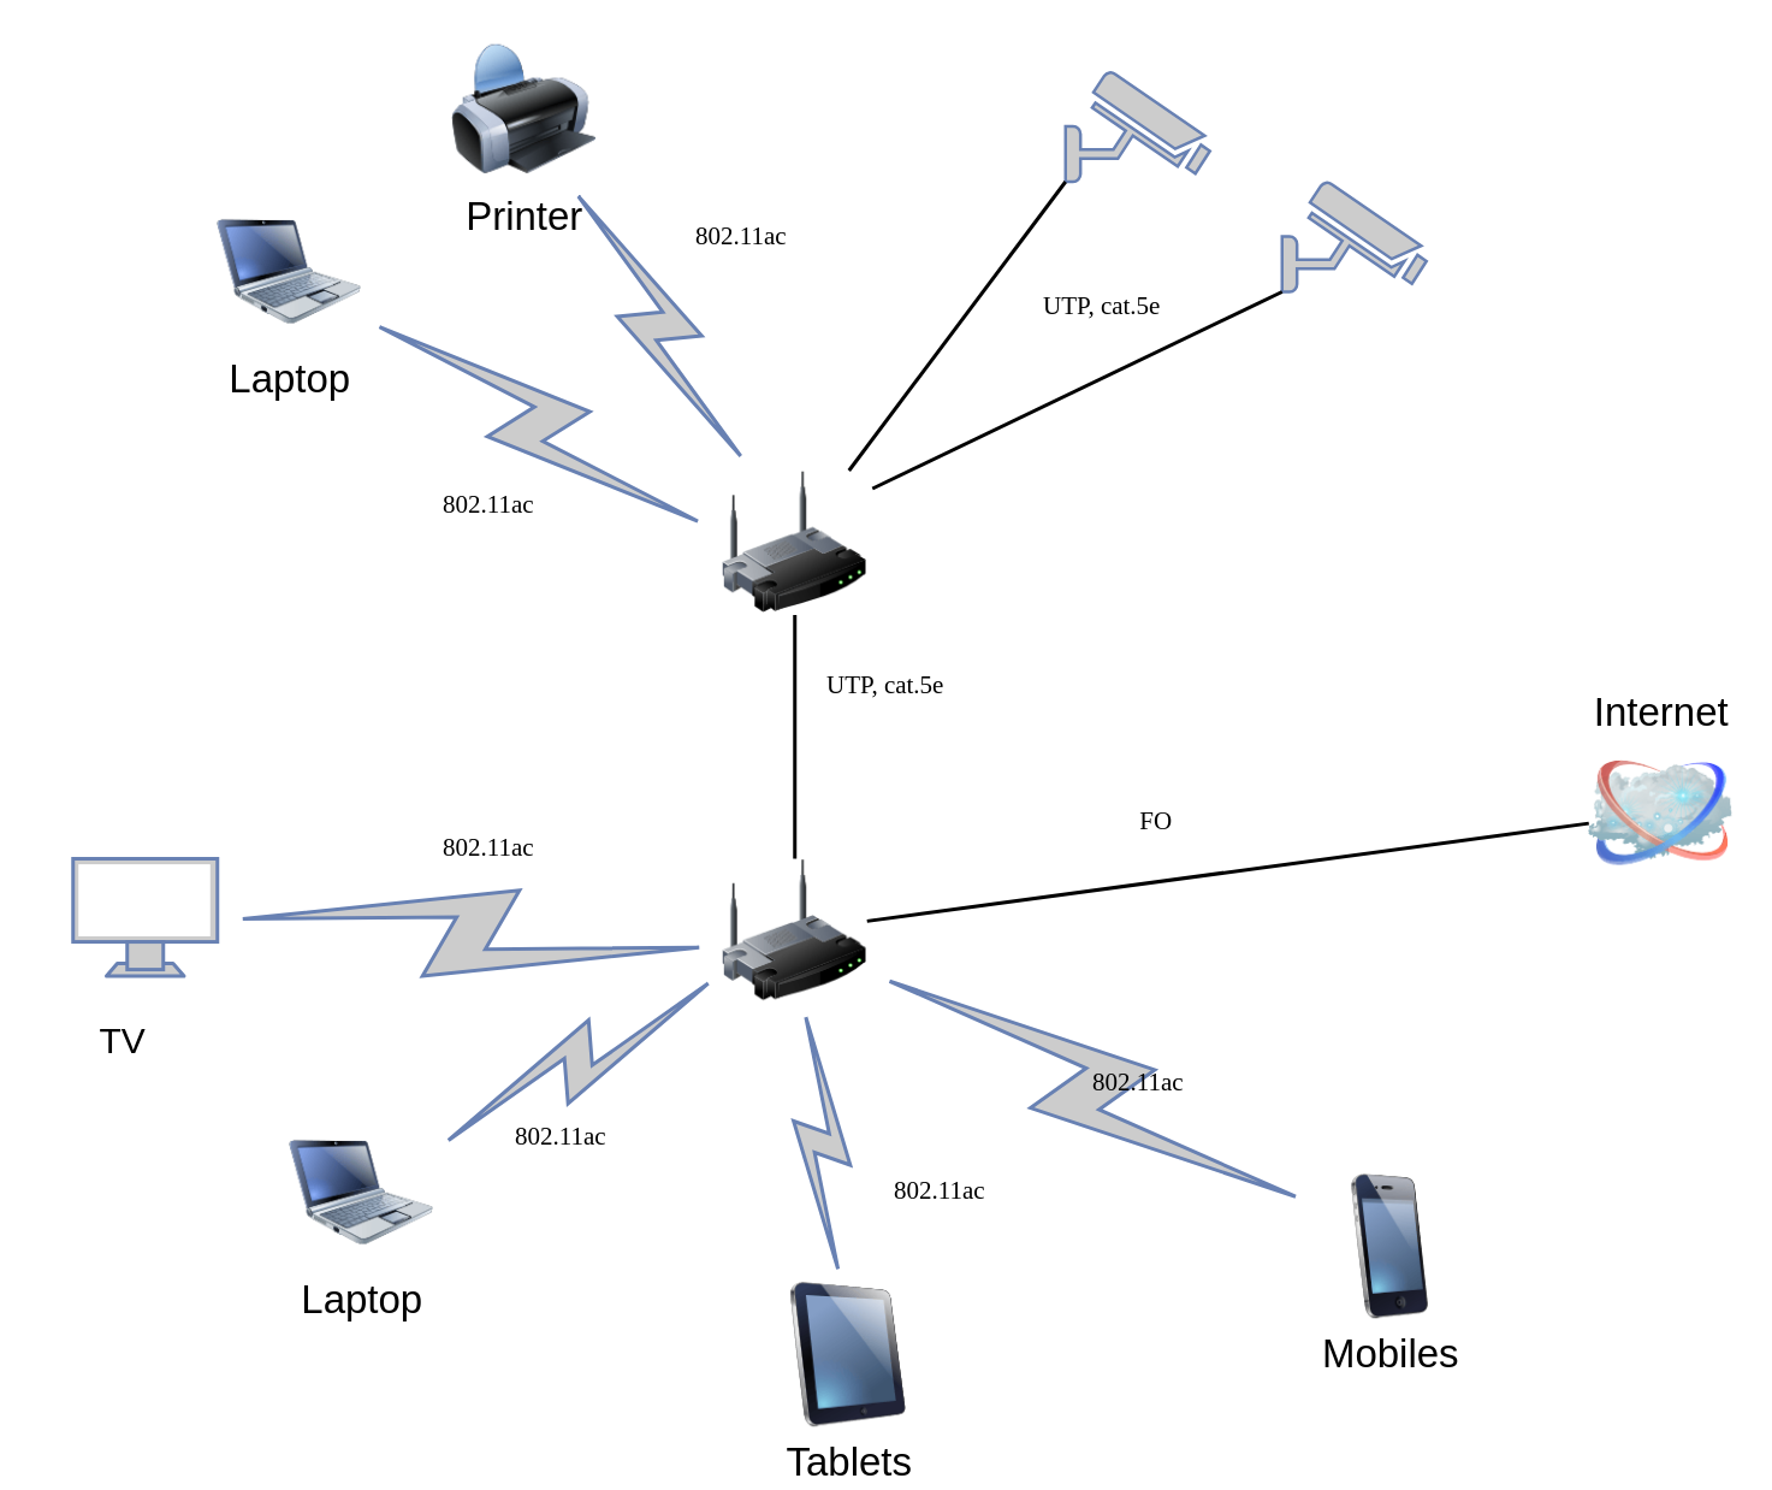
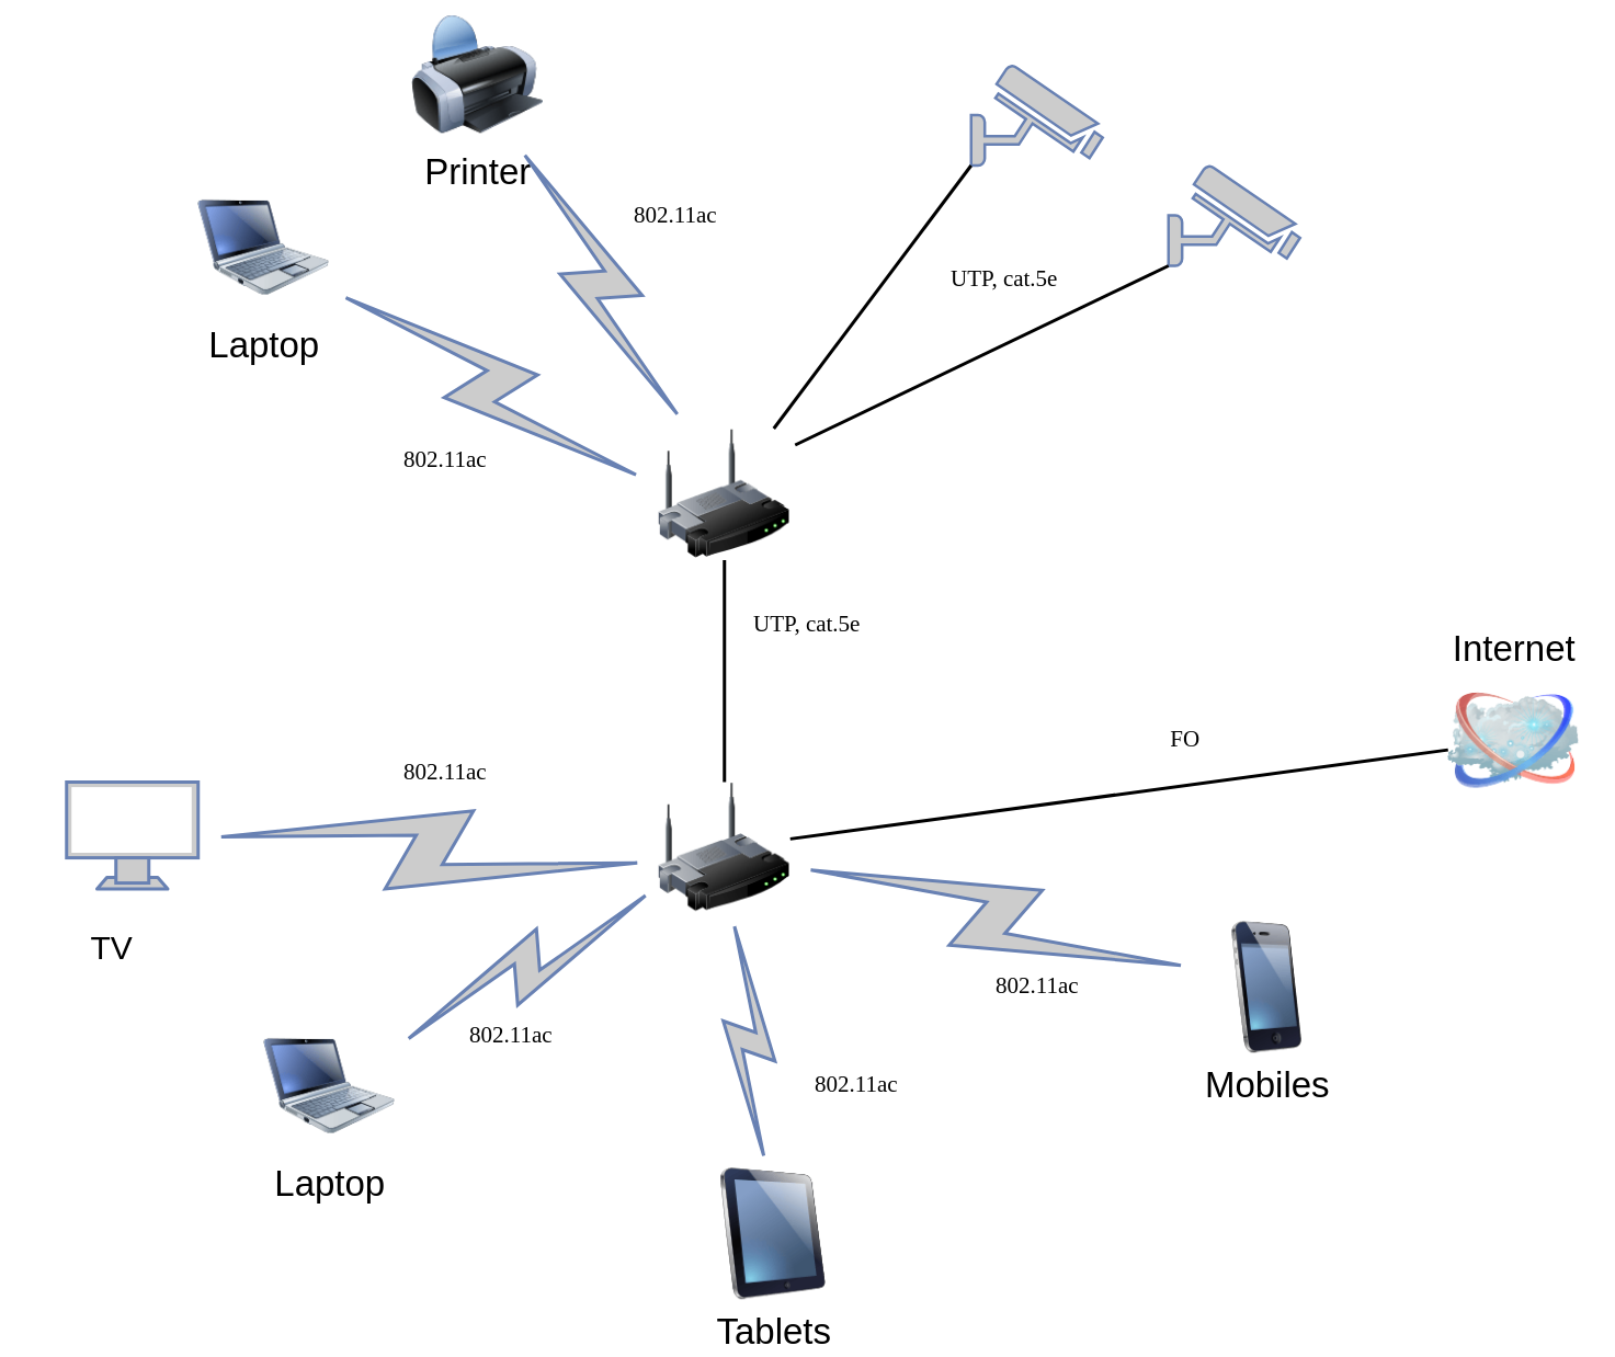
  <mxCell id="0" />
  <mxCell id="1" parent="0" />
  <mxCell id="2" style="edgeStyle=none;rounded=0;html=1;labelBackgroundColor=none;endArrow=none;strokeWidth=2;fontFamily=Verdana;fontSize=22" parent="1" source="3" target="16" edge="1"><mxGeometry relative="1" as="geometry"><mxPoint x="178.095" y="240" as="targetPoint" /></mxGeometry></mxCell>
  <mxCell id="3" value="" style="image;html=1;labelBackgroundColor=#ffffff;image=img/lib/clip_art/networking/Wireless_Router_128x128.png;rounded=1;shadow=0;comic=0;strokeWidth=2;fontSize=22" parent="1" vertex="1"><mxGeometry x="400" y="475" width="80" height="80" as="geometry" /></mxCell>
  <mxCell id="4" value="Internet" style="image;html=1;labelBackgroundColor=#ffffff;image=img/lib/clip_art/networking/Cloud_128x128.png;rounded=1;shadow=0;comic=0;strokeWidth=2;fontSize=22;labelPosition=center;verticalLabelPosition=top;align=center;verticalAlign=bottom;" parent="1" vertex="1"><mxGeometry x="880" y="410" width="80" height="80" as="geometry" /></mxCell>
  <mxCell id="5" style="edgeStyle=none;rounded=0;html=1;labelBackgroundColor=none;endArrow=none;strokeWidth=2;fontFamily=Verdana;fontSize=22" parent="1" source="3" target="4" edge="1"><mxGeometry relative="1" as="geometry"><mxPoint x="180" y="198.667" as="sourcePoint" /></mxGeometry></mxCell>
  <mxCell id="6" value="Tablets" style="image;html=1;labelBackgroundColor=#ffffff;image=img/lib/clip_art/computers/iPad_128x128.png;rounded=1;shadow=0;comic=0;strokeWidth=2;fontSize=22" parent="1" vertex="1"><mxGeometry x="430" y="710" width="80" height="80" as="geometry" /></mxCell>
- <mxCell id="7" value="Printer" style="image;html=1;labelBackgroundColor=#ffffff;image=img/lib/clip_art/computers/Printer_128x128.png;rounded=1;shadow=0;comic=0;strokeWidth=2;fontSize=22" parent="1" vertex="1"><mxGeometry x="250" y="20" width="80" height="80" as="geometry" /></mxCell>
- <mxCell id="8" value="Mobiles" style="image;html=1;labelBackgroundColor=#ffffff;image=img/lib/clip_art/telecommunication/iPhone_128x128.png;rounded=1;shadow=0;comic=0;strokeWidth=2;fontSize=22" parent="1" vertex="1"><mxGeometry x="730" y="650" width="80" height="80" as="geometry" /></mxCell>
+ <mxCell id="7" value="Printer" style="image;html=1;labelBackgroundColor=#ffffff;image=img/lib/clip_art/computers/Printer_128x128.png;rounded=1;shadow=0;comic=0;strokeWidth=2;fontSize=22" parent="1" vertex="1"><mxGeometry x="250" y="5" width="80" height="80" as="geometry" /></mxCell>
+ <mxCell id="8" value="Mobiles" style="image;html=1;labelBackgroundColor=#ffffff;image=img/lib/clip_art/telecommunication/iPhone_128x128.png;rounded=1;shadow=0;comic=0;strokeWidth=2;fontSize=22" parent="1" vertex="1"><mxGeometry x="730" y="560" width="80" height="80" as="geometry" /></mxCell>
  <mxCell id="9" value="Laptop" style="image;html=1;labelBackgroundColor=#ffffff;image=img/lib/clip_art/computers/Netbook_128x128.png;rounded=1;shadow=0;comic=0;strokeColor=#000000;strokeWidth=2;fillColor=#FFFFFF;fontSize=22;fontColor=#000000;" parent="1" vertex="1"><mxGeometry x="120" y="110" width="80" height="80" as="geometry" /></mxCell>
  <mxCell id="10" value="Laptop" style="image;html=1;labelBackgroundColor=#ffffff;image=img/lib/clip_art/computers/Netbook_128x128.png;rounded=1;shadow=0;comic=0;strokeWidth=2;fontSize=22" parent="1" vertex="1"><mxGeometry x="160" y="620" width="80" height="80" as="geometry" /></mxCell>
  <mxCell id="11" value="" style="html=1;fillColor=#CCCCCC;strokeColor=#6881B3;gradientColor=none;gradientDirection=north;strokeWidth=2;shape=mxgraph.networks.comm_link_edge;html=1;labelBackgroundColor=none;endArrow=none;fontFamily=Verdana;fontSize=22;fontColor=#000000;" parent="1" source="7" target="16" edge="1"><mxGeometry width="100" height="100" relative="1" as="geometry"><mxPoint x="230" y="400" as="sourcePoint" /><mxPoint x="330" y="300" as="targetPoint" /></mxGeometry></mxCell>
  <mxCell id="12" value="" style="html=1;fillColor=#CCCCCC;strokeColor=#6881B3;gradientColor=none;gradientDirection=north;strokeWidth=2;shape=mxgraph.networks.comm_link_edge;html=1;labelBackgroundColor=none;endArrow=none;fontFamily=Verdana;fontSize=22;fontColor=#000000;" parent="1" source="10" target="3" edge="1"><mxGeometry width="100" height="100" relative="1" as="geometry"><mxPoint x="260" y="501.957" as="sourcePoint" /><mxPoint x="410" y="528.043" as="targetPoint" /></mxGeometry></mxCell>
  <mxCell id="13" value="" style="html=1;fillColor=#CCCCCC;strokeColor=#6881B3;gradientColor=none;gradientDirection=north;strokeWidth=2;shape=mxgraph.networks.comm_link_edge;html=1;labelBackgroundColor=none;endArrow=none;fontFamily=Verdana;fontSize=22;fontColor=#000000;" parent="1" source="6" target="3" edge="1"><mxGeometry width="100" height="100" relative="1" as="geometry"><mxPoint x="270" y="511.957" as="sourcePoint" /><mxPoint x="420" y="538.043" as="targetPoint" /></mxGeometry></mxCell>
  <mxCell id="14" value="" style="html=1;fillColor=#CCCCCC;strokeColor=#6881B3;gradientColor=none;gradientDirection=north;strokeWidth=2;shape=mxgraph.networks.comm_link_edge;html=1;labelBackgroundColor=none;endArrow=none;fontFamily=Verdana;fontSize=22;fontColor=#000000;" parent="1" source="8" target="3" edge="1"><mxGeometry width="100" height="100" relative="1" as="geometry"><mxPoint x="290" y="531.957" as="sourcePoint" /><mxPoint x="440" y="558.043" as="targetPoint" /></mxGeometry></mxCell>
  <mxCell id="15" value="" style="html=1;fillColor=#CCCCCC;strokeColor=#6881B3;gradientColor=none;gradientDirection=north;strokeWidth=2;shape=mxgraph.networks.comm_link_edge;html=1;labelBackgroundColor=none;endArrow=none;fontFamily=Verdana;fontSize=22;fontColor=#000000;entryX=-0.05;entryY=0.425;entryDx=0;entryDy=0;entryPerimeter=0;" parent="1" source="9" target="16" edge="1"><mxGeometry width="100" height="100" relative="1" as="geometry"><mxPoint x="300" y="541.957" as="sourcePoint" /><mxPoint x="450" y="568.043" as="targetPoint" /></mxGeometry></mxCell>
  <mxCell id="16" value="" style="image;html=1;labelBackgroundColor=#ffffff;image=img/lib/clip_art/networking/Wireless_Router_128x128.png;rounded=1;shadow=0;comic=0;strokeWidth=2;fontSize=22" vertex="1" parent="1"><mxGeometry x="400" y="260" width="80" height="80" as="geometry" /></mxCell>
  <mxCell id="17" value="" style="fontColor=#0066CC;verticalAlign=top;verticalLabelPosition=bottom;labelPosition=center;align=center;html=1;outlineConnect=0;fillColor=#CCCCCC;strokeColor=#6881B3;gradientColor=none;gradientDirection=north;strokeWidth=2;shape=mxgraph.networks.security_camera;" vertex="1" parent="1"><mxGeometry x="590" y="39" width="80" height="61" as="geometry" /></mxCell>
  <mxCell id="18" value="" style="fontColor=#0066CC;verticalAlign=top;verticalLabelPosition=bottom;labelPosition=center;align=center;html=1;outlineConnect=0;fillColor=#CCCCCC;strokeColor=#6881B3;gradientColor=none;gradientDirection=north;strokeWidth=2;shape=mxgraph.networks.security_camera;" vertex="1" parent="1"><mxGeometry x="710" y="100" width="80" height="61" as="geometry" /></mxCell>
  <mxCell id="19" style="edgeStyle=none;rounded=0;html=1;labelBackgroundColor=none;endArrow=none;strokeWidth=2;fontFamily=Verdana;fontSize=22;entryX=0;entryY=1;entryDx=0;entryDy=0;entryPerimeter=0;" edge="1" parent="1" source="16" target="17"><mxGeometry relative="1" as="geometry"><mxPoint x="450" y="485" as="sourcePoint" /><mxPoint x="450" y="350" as="targetPoint" /></mxGeometry></mxCell>
  <mxCell id="20" style="edgeStyle=none;rounded=0;html=1;labelBackgroundColor=none;endArrow=none;strokeWidth=2;fontFamily=Verdana;fontSize=22;entryX=0;entryY=1;entryDx=0;entryDy=0;entryPerimeter=0;" edge="1" parent="1" target="18"><mxGeometry relative="1" as="geometry"><mxPoint x="483" y="270" as="sourcePoint" /><mxPoint x="614.859" y="110" as="targetPoint" /></mxGeometry></mxCell>
  <mxCell id="21" value="802.11ac" style="text;strokeColor=none;fillColor=none;html=1;fontSize=14;fontStyle=0;verticalAlign=middle;align=center;fontFamily=Verdana;" vertex="1" parent="1"><mxGeometry x="580" y="580" width="100" height="40" as="geometry" /></mxCell>
  <mxCell id="22" value="802.11ac" style="text;strokeColor=none;fillColor=none;html=1;fontSize=14;fontStyle=0;verticalAlign=middle;align=center;fontFamily=Verdana;" vertex="1" parent="1"><mxGeometry x="470" y="640" width="100" height="40" as="geometry" /></mxCell>
  <mxCell id="23" value="802.11ac" style="text;strokeColor=none;fillColor=none;html=1;fontSize=14;fontStyle=0;verticalAlign=middle;align=center;fontFamily=Verdana;" vertex="1" parent="1"><mxGeometry x="260" y="610" width="100" height="40" as="geometry" /></mxCell>
  <mxCell id="24" value="802.11ac" style="text;strokeColor=none;fillColor=none;html=1;fontSize=14;fontStyle=0;verticalAlign=middle;align=center;fontFamily=Verdana;" vertex="1" parent="1"><mxGeometry x="220" y="260" width="100" height="40" as="geometry" /></mxCell>
  <mxCell id="25" value="802.11ac" style="text;strokeColor=none;fillColor=none;html=1;fontSize=14;fontStyle=0;verticalAlign=middle;align=center;fontFamily=Verdana;" vertex="1" parent="1"><mxGeometry x="360" y="110.5" width="100" height="40" as="geometry" /></mxCell>
  <mxCell id="26" value="UTP, cat.5e" style="text;strokeColor=none;fillColor=none;html=1;fontSize=14;fontStyle=0;verticalAlign=middle;align=center;fontFamily=Verdana;" vertex="1" parent="1"><mxGeometry x="560" y="150" width="100" height="40" as="geometry" /></mxCell>
  <mxCell id="27" value="UTP, cat.5e" style="text;strokeColor=none;fillColor=none;html=1;fontSize=14;fontStyle=0;verticalAlign=middle;align=center;fontFamily=Verdana;" vertex="1" parent="1"><mxGeometry x="440" y="360" width="100" height="40" as="geometry" /></mxCell>
- <mxCell id="28" value="FO" style="text;strokeColor=none;fillColor=none;html=1;fontSize=14;fontStyle=0;verticalAlign=middle;align=center;fontFamily=Verdana;" vertex="1" parent="1"><mxGeometry x="590" y="435" width="100" height="40" as="geometry" /></mxCell>
+ <mxCell id="28" value="FO" style="text;strokeColor=none;fillColor=none;html=1;fontSize=14;fontStyle=0;verticalAlign=middle;align=center;fontFamily=Verdana;" vertex="1" parent="1"><mxGeometry x="670" y="430" width="100" height="40" as="geometry" /></mxCell>
  <mxCell id="29" value="" style="fontColor=#0066CC;verticalAlign=top;verticalLabelPosition=bottom;labelPosition=center;align=center;html=1;outlineConnect=0;fillColor=#CCCCCC;strokeColor=#6881B3;gradientColor=none;gradientDirection=north;strokeWidth=2;shape=mxgraph.networks.monitor;fontFamily=Verdana;fontSize=14;" vertex="1" parent="1"><mxGeometry x="40" y="475" width="80" height="65" as="geometry" /></mxCell>
  <mxCell id="30" value="" style="html=1;fillColor=#CCCCCC;strokeColor=#6881B3;gradientColor=none;gradientDirection=north;strokeWidth=2;shape=mxgraph.networks.comm_link_edge;html=1;labelBackgroundColor=none;endArrow=none;fontFamily=Verdana;fontSize=22;fontColor=#000000;exitX=1;exitY=0.5;exitDx=0;exitDy=0;exitPerimeter=0;entryX=0.013;entryY=0.625;entryDx=0;entryDy=0;entryPerimeter=0;" edge="1" parent="1" source="29" target="3"><mxGeometry width="100" height="100" relative="1" as="geometry"><mxPoint x="250" y="645.833" as="sourcePoint" /><mxPoint x="410" y="549.167" as="targetPoint" /></mxGeometry></mxCell>
  <mxCell id="31" value="802.11ac" style="text;strokeColor=none;fillColor=none;html=1;fontSize=14;fontStyle=0;verticalAlign=middle;align=center;fontFamily=Verdana;" vertex="1" parent="1"><mxGeometry x="220" y="450" width="100" height="40" as="geometry" /></mxCell>
  <mxCell id="32" value="TV&amp;nbsp;" style="text;strokeColor=none;fillColor=none;html=1;fontSize=20;fontStyle=0;verticalAlign=middle;align=center;fontFamily=Helvetica;" vertex="1" parent="1"><mxGeometry x="20" y="555" width="100" height="40" as="geometry" /></mxCell>
